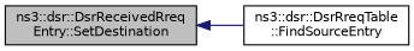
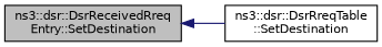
  digraph {
    rankdir=LR
    node [color=black fontname=Helvetica fontsize=10 shape=record style=filled]
    n1 [fillcolor=grey75 fontcolor=black height=0.2 label="ns3::dsr::DsrReceivedRreq\lEntry::SetDestination" width=0.4]
-   n2 [fillcolor=white height=0.2 label="ns3::dsr::DsrRreqTable\l::FindSourceEntry" width=0.4]
+   n2 [fillcolor=white height=0.2 label="ns3::dsr::DsrRreqTable\l::SetDestination" width=0.4]
    n1 -> n2 [color=midnightblue dir=back fontname=Helvetica fontsize=10 labelfontname=Helvetica labelfontsize=10 style=solid]
  }
